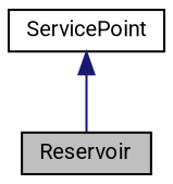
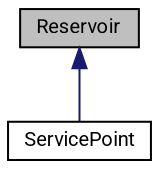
  digraph {
    fontname=Roboto
    node [color=black fontname=Roboto fontsize=10 shape=record style=filled]
    n1 [fillcolor=grey75 fontcolor=black height=0.2 label=Reservoir width=0.4]
    n2 [fillcolor=white height=0.2 label=ServicePoint width=0.4]
-   n2 -> n1 [color=midnightblue dir=back fontname=Roboto fontsize=10 labelfontname=Helvetica labelfontsize=10 style=solid]
+   n1 -> n2 [color=midnightblue dir=back fontname=Roboto fontsize=10 labelfontname=Helvetica labelfontsize=10 style=solid]
  }
